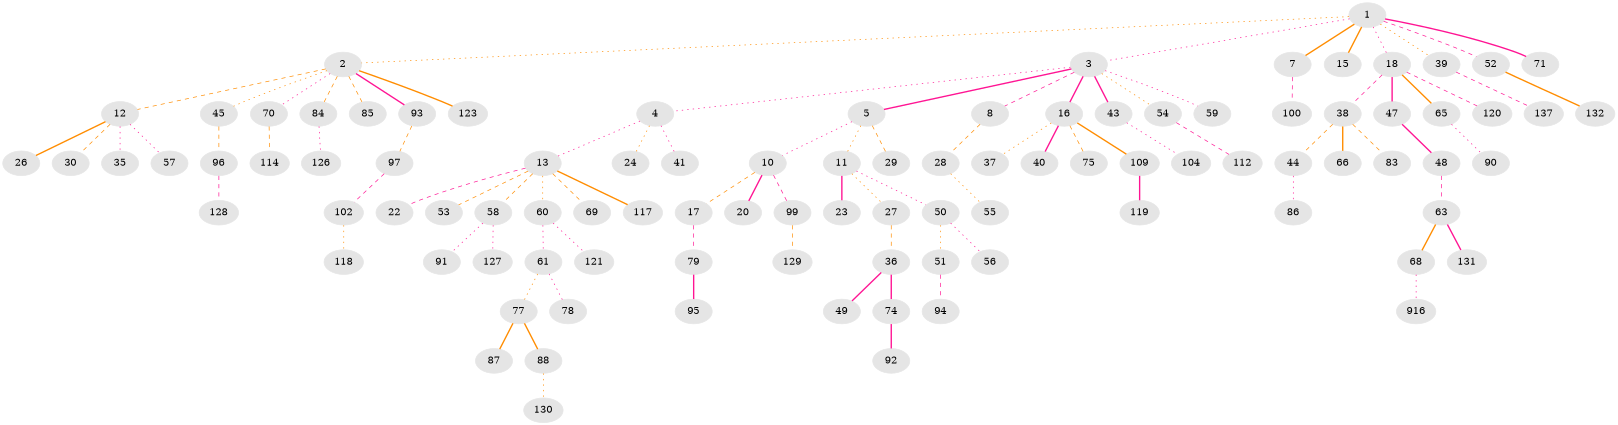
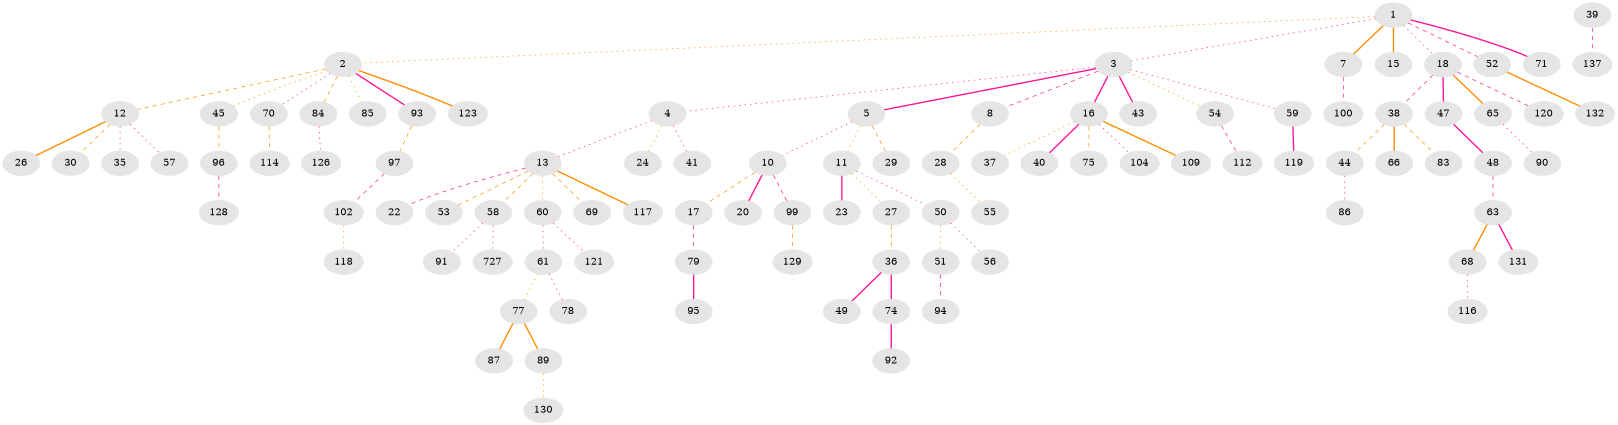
  graph {
    node [color=gray90 style=filled]
    edge [color=deeppink style=dotted]
    1 [super="+31"]
    2 [super="+64"]
    3 [super="+9"]
    7 [super="+25"]
    15 [super="+108"]
    18 [super="+19"]
    39
    52 [super="+113"]
    71
    12 [super="+46"]
    45
    70
    84
    85
    93
    123
    4 [super="+111"]
    5 [super="+6"]
    8 [super="+21"]
    16 [super="+33"]
    43
    54 [super="+105"]
    59
    100
    38 [super="+42"]
    47
    65
    120
    137
    132
    26
    30
    35 [super="+98"]
    57
    96 [super="+101"]
    114
    126
    97 [super="+106"]
    13 [super="+34"]
    24
    41
    10 [super="+14"]
    11 [super="+32"]
    29
    28
    37 [super="+135"]
    40 [super="+134"]
    75
    104
    109
    112
    22 [super="+76"]
    53
    58
    60
    69
    117
    17
    20
    99 [super="+115"]
    23
    27
    50 [super="+73"]
    55 [super="+110"]
    79 [super="+80"]
    129
    36 [super="+107"]
    51 [super="+72"]
    56 [super="+138"]
    91
-   127
+   127 [label=727]
    61 [super="+62"]
    121 [super="+133"]
    119 [super="+122"]
    95
    44
    66 [super="+82"]
    83
    48
    90
    49
    74 [super="+125"]
    92
    86
    128
    63 [super="+67"]
    68 [super="+81"]
    131
    94
    77 [super="+136"]
    78 [super="+88"]
    87
-   89 [super="+103" label=88]
-   116 [label=916]
+   89 [super="+103"]
+   116
    130
    102
    118 [super="+124"]
    1 -- 2 [color=darkorange]
    1 -- 3
    1 -- 7 [color=darkorange style=bold]
    1 -- 15 [color=darkorange style=bold]
    1 -- 18
-   1 -- 39 [color=darkorange]
    1 -- 52 [style=dashed]
    1 -- 71 [style=bold]
    2 -- 12 [color=darkorange style=dashed]
    2 -- 45 [color=darkorange]
    2 -- 70
    2 -- 84 [color=darkorange style=dashed]
-   2 -- 85 [color=darkorange style=dashed]
+   2 -- 85 [color=darkorange]
    2 -- 93 [style=bold]
    2 -- 123 [color=darkorange style=bold]
    3 -- 4
    3 -- 5 [style=bold]
    3 -- 8 [style=dashed]
    3 -- 16 [style=bold]
    3 -- 43 [style=bold]
    3 -- 54 [color=darkorange]
    3 -- 59
    7 -- 100 [style=dashed]
    18 -- 38 [style=dashed]
    18 -- 47 [style=bold]
    18 -- 65 [color=darkorange style=bold]
    18 -- 120 [style=dashed]
    39 -- 137 [style=dashed]
    52 -- 132 [color=darkorange style=bold]
    12 -- 26 [color=darkorange style=bold]
    12 -- 30 [color=darkorange style=dashed]
    12 -- 35
    12 -- 57
    45 -- 96 [color=darkorange style=dashed]
    70 -- 114 [color=darkorange style=dashed]
    84 -- 126
    93 -- 97 [color=darkorange style=dashed]
    4 -- 13
    4 -- 24 [color=darkorange]
    4 -- 41
    5 -- 10
    5 -- 11 [color=darkorange]
    5 -- 29 [color=darkorange style=dashed]
    8 -- 28 [color=darkorange style=dashed]
    16 -- 37 [color=darkorange]
    16 -- 40 [style=bold]
    16 -- 75 [color=darkorange style=dashed]
-   43 -- 104
+   16 -- 104
    16 -- 109 [color=darkorange style=bold]
    54 -- 112 [style=dashed]
    38 -- 44 [color=darkorange style=dashed]
    38 -- 66 [color=darkorange style=bold]
    38 -- 83 [color=darkorange style=dashed]
    47 -- 48 [style=bold]
    65 -- 90
    96 -- 128 [style=dashed]
    97 -- 102 [style=dashed]
    13 -- 22 [style=dashed]
    13 -- 53 [color=darkorange style=dashed]
    13 -- 58 [color=darkorange style=dashed]
    13 -- 60 [color=darkorange]
    13 -- 69 [color=darkorange style=dashed]
    13 -- 117 [color=darkorange style=bold]
    10 -- 17 [color=darkorange style=dashed]
    10 -- 20 [style=bold]
    10 -- 99 [style=dashed]
    11 -- 23 [style=bold]
    11 -- 27 [color=darkorange]
    11 -- 50
    28 -- 55 [color=darkorange]
-   109 -- 119 [style=bold]
+   59 -- 119 [style=bold]
    58 -- 91
    58 -- 127
    60 -- 61
    60 -- 121
    17 -- 79 [style=dashed]
    99 -- 129 [color=darkorange style=dashed]
    27 -- 36 [color=darkorange style=dashed]
    50 -- 51 [color=darkorange]
    50 -- 56
    79 -- 95 [style=bold]
    36 -- 49 [style=bold]
    36 -- 74 [style=bold]
    51 -- 94 [style=dashed]
    61 -- 77 [color=darkorange]
    61 -- 78
    44 -- 86
    48 -- 63 [style=dashed]
    74 -- 92 [style=bold]
    63 -- 68 [color=darkorange style=bold]
    63 -- 131 [style=bold]
    68 -- 116
    77 -- 87 [color=darkorange style=bold]
    77 -- 89 [color=darkorange style=bold]
    89 -- 130 [color=darkorange]
    102 -- 118 [color=darkorange]
  }
